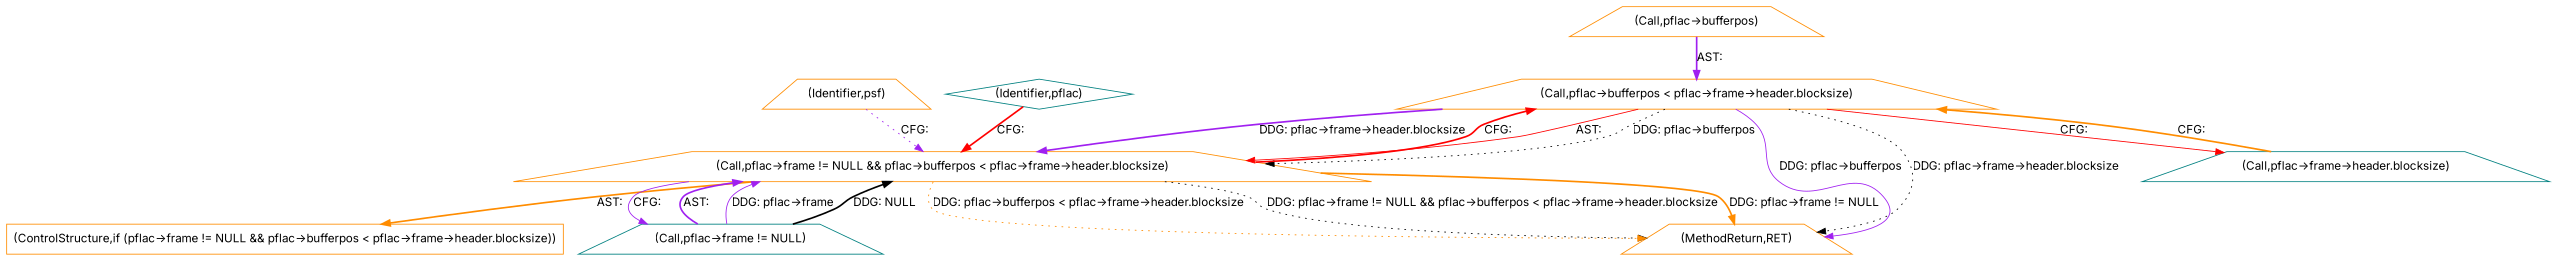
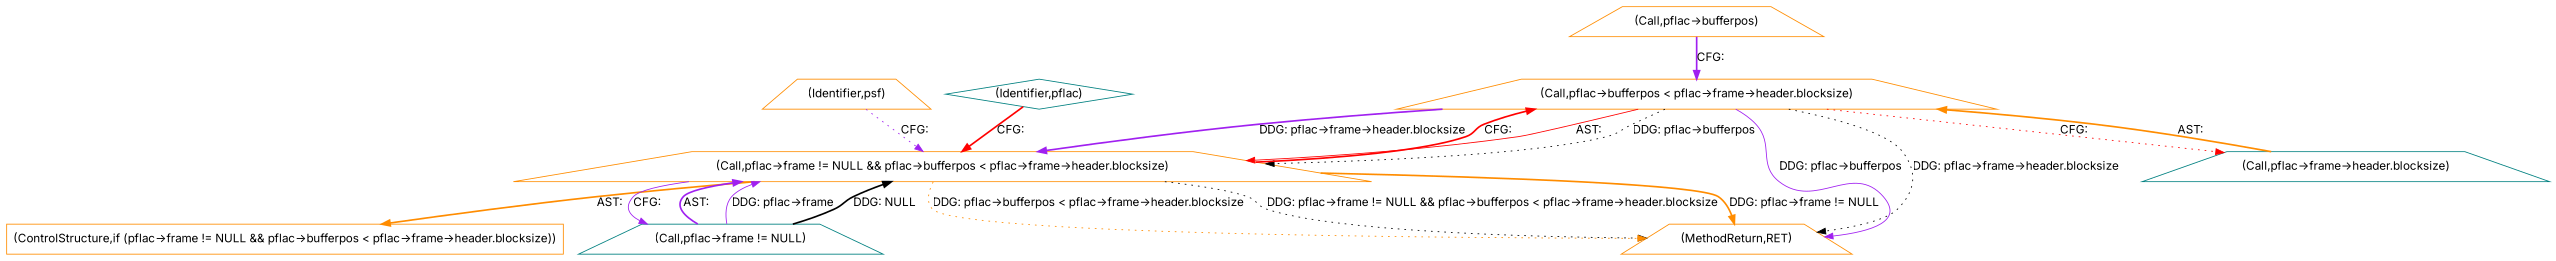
  digraph {
    fontname=Inter
    node [color=darkorange fontname=Inter shape=trapezium]
    edge [color=purple fontname=Inter style=bold]
    n1 [label="(Call,pflac->bufferpos < pflac->frame->header.blocksize)"]
    n2 [label="(Call,pflac->frame != NULL && pflac->bufferpos < pflac->frame->header.blocksize)"]
    n3 [label="(MethodReturn,RET)"]
    n4 [color=teal label="(Call,pflac->frame->header.blocksize)"]
    n5 [label="(ControlStructure,if (pflac->frame != NULL && pflac->bufferpos < pflac->frame->header.blocksize))" shape=box]
    n6 [color=teal label="(Call,pflac->frame != NULL)"]
    n7 [label="(Identifier,psf)"]
    n8 [color=teal label="(Identifier,pflac)" shape=diamond]
    n9 [label="(Call,pflac->bufferpos)"]
    n1 -> n2 [color=red label="AST: " style=solid]
    n1 -> n2 [color=black label="DDG: pflac->bufferpos" style=dotted]
    n1 -> n2 [label="DDG: pflac->frame->header.blocksize"]
    n1 -> n3 [label="DDG: pflac->bufferpos" style=solid]
    n1 -> n3 [color=black label="DDG: pflac->frame->header.blocksize" style=dotted]
-   n1 -> n4 [color=red label="CFG: " style=solid]
+   n1 -> n4 [color=red label="CFG: " style=dotted]
    n2 -> n1 [color=red label="CFG: "]
    n2 -> n3 [color=black label="DDG: pflac->frame != NULL && pflac->bufferpos < pflac->frame->header.blocksize" style=dotted]
    n2 -> n3 [color=darkorange label="DDG: pflac->frame != NULL"]
    n2 -> n3 [color=darkorange label="DDG: pflac->bufferpos < pflac->frame->header.blocksize" style=dotted]
    n2 -> n5 [color=darkorange label="AST: "]
    n2 -> n6 [label="CFG: " style=solid]
-   n4 -> n1 [color=darkorange label="CFG: "]
+   n4 -> n1 [color=darkorange label="AST: "]
    n6 -> n2 [label="AST: "]
    n6 -> n2 [label="DDG: pflac->frame" style=solid]
    n6 -> n2 [color=black label="DDG: NULL"]
    n7 -> n2 [label="CFG: " style=dotted]
    n8 -> n2 [color=red label="CFG: "]
-   n9 -> n1 [label="AST: "]
+   n9 -> n1 [label="CFG: "]
  }
